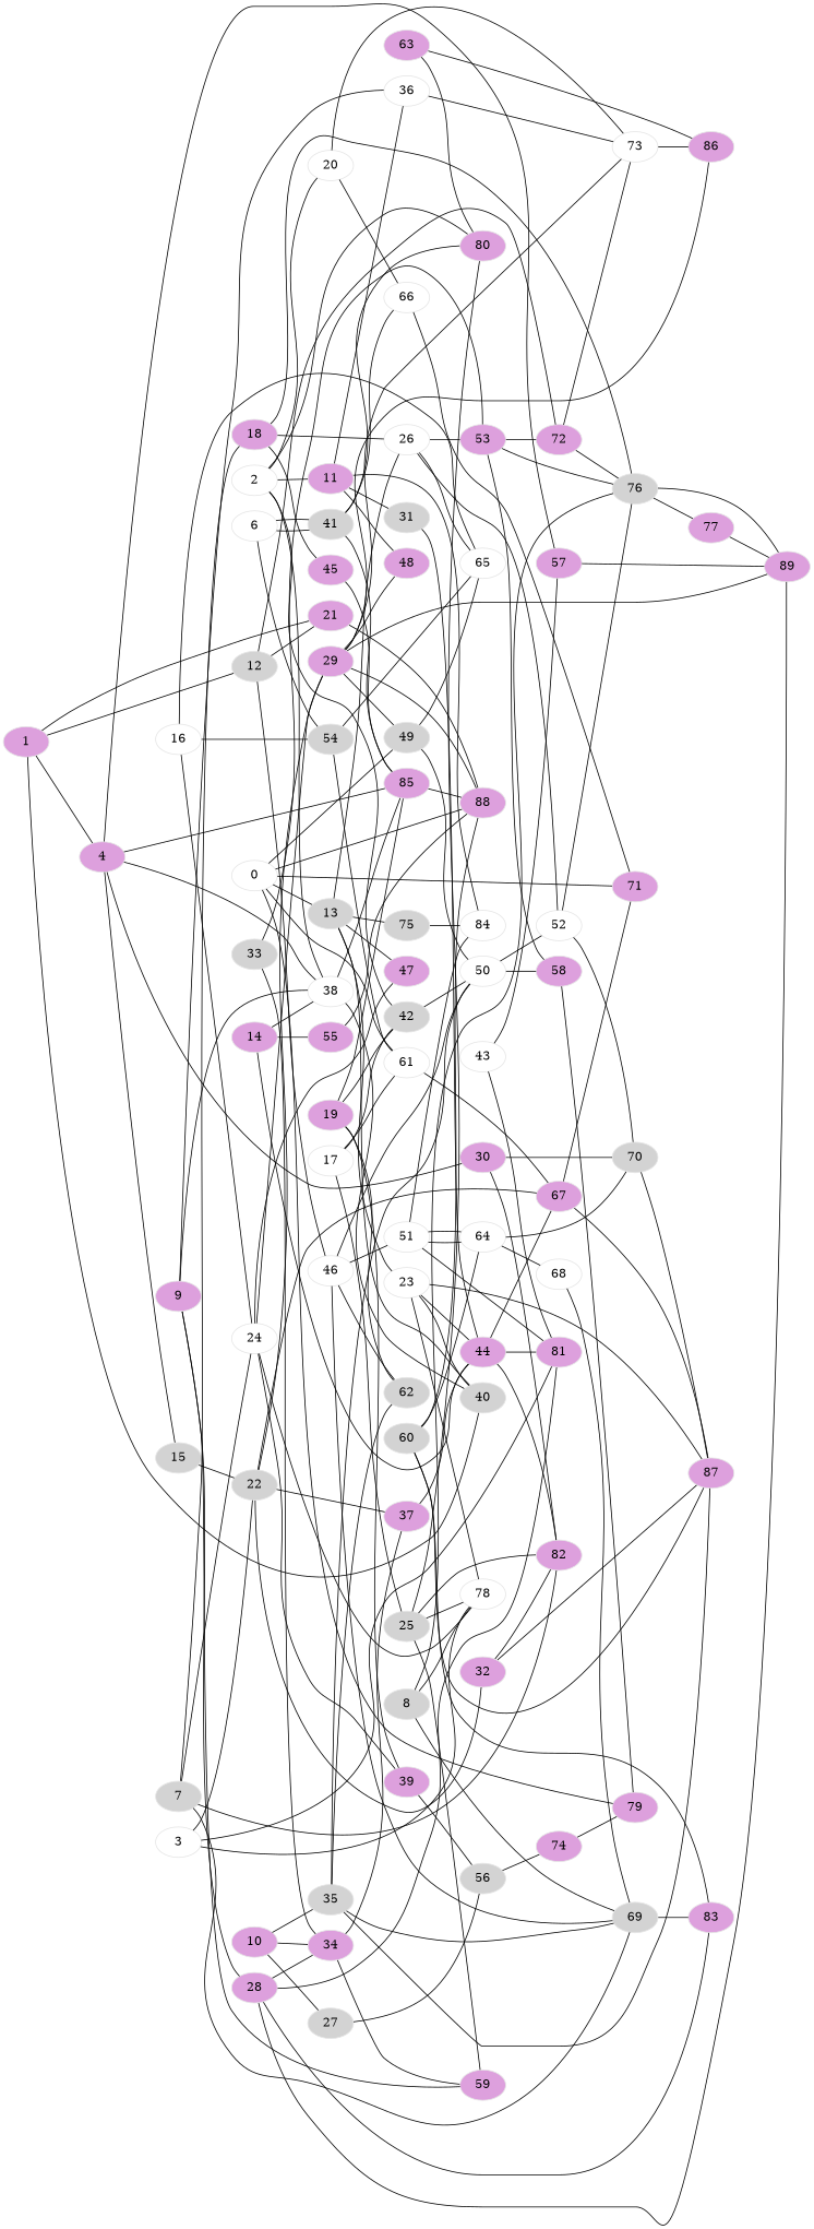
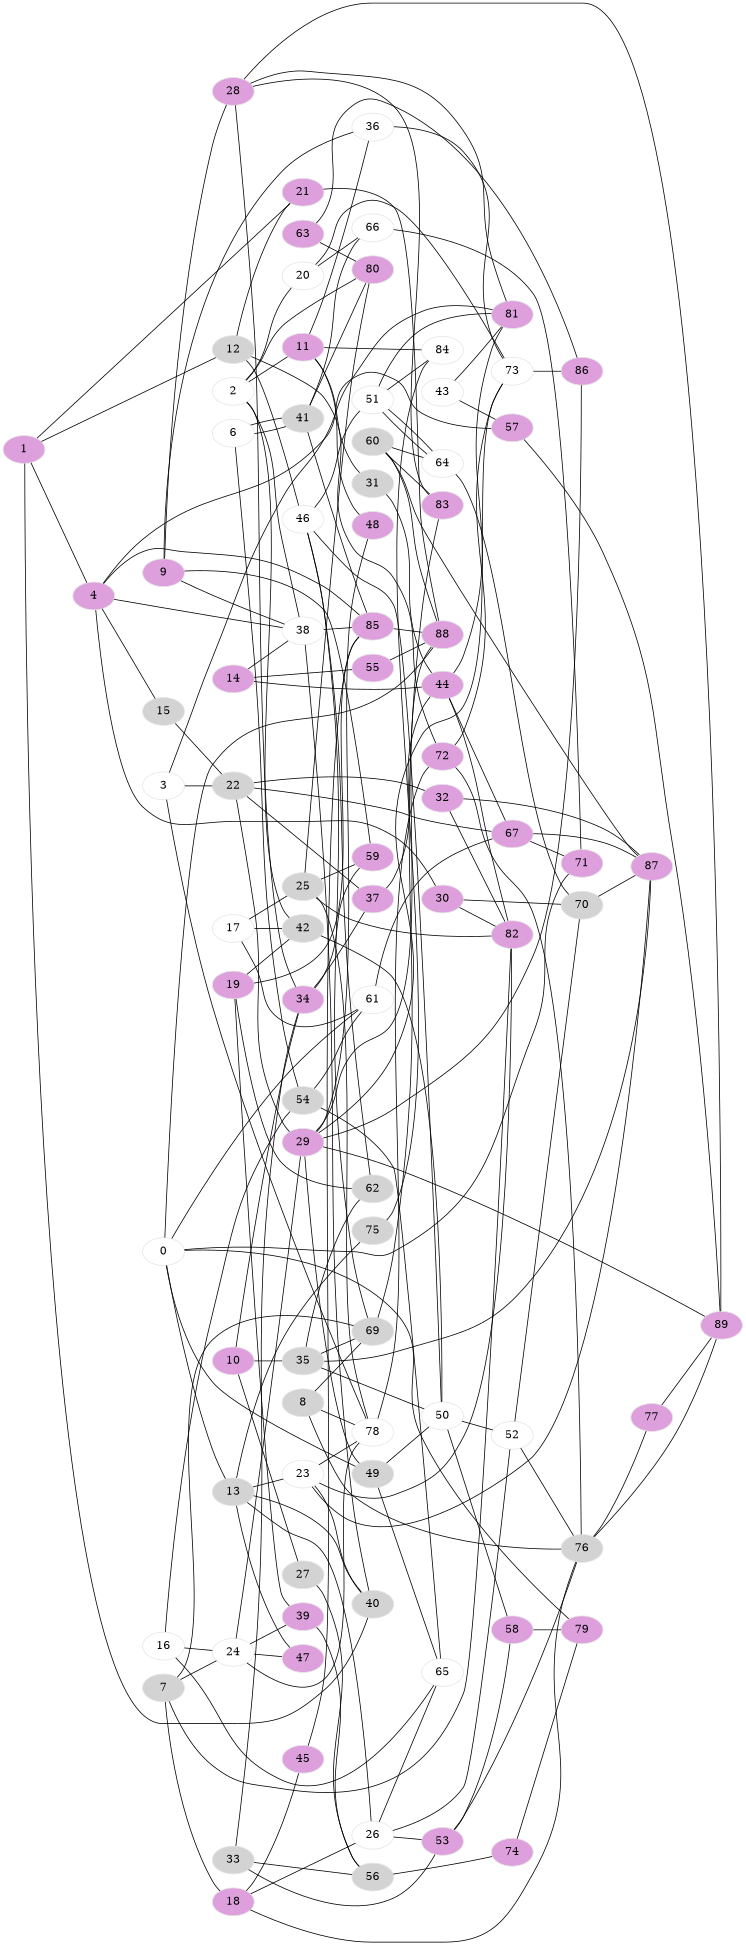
  graph {
    rankdir=LR
    node [color=gray90 fillcolor=plum style=filled]
    1
    4
    12 [fillcolor=lightgrey]
    21
    40 [fillcolor=lightgrey]
    38 [fillcolor=white]
    15 [fillcolor=lightgrey]
    30
    57
    85
    46 [fillcolor=white]
    72
    88
    2 [fillcolor=white]
    11
    20 [fillcolor=white]
    42 [fillcolor=lightgrey]
    80
    36 [fillcolor=white]
    31 [fillcolor=lightgrey]
    48
    84 [fillcolor=white]
    66 [fillcolor=white]
    73 [fillcolor=white]
    50 [fillcolor=white]
    3 [fillcolor=white]
    22 [fillcolor=lightgrey]
    78 [fillcolor=white]
    81
    29
    32
    37
    67
    82
    70 [fillcolor=lightgrey]
    89
    n37 [fillcolor=white label=0]
    13 [fillcolor=lightgrey]
    49 [fillcolor=lightgrey]
    61 [fillcolor=white]
    71
    79
    23 [fillcolor=white]
    26 [fillcolor=white]
    47
    75 [fillcolor=lightgrey]
    65 [fillcolor=white]
    6 [fillcolor=white]
    41 [fillcolor=lightgrey]
    54 [fillcolor=lightgrey]
    17 [fillcolor=white]
    25 [fillcolor=lightgrey]
    7 [fillcolor=lightgrey]
    18
    24 [fillcolor=white]
    69 [fillcolor=lightgrey]
    76 [fillcolor=lightgrey]
    45
    39
    83
    8 [fillcolor=lightgrey]
    77
    9
    28
    59
    34
    27 [fillcolor=lightgrey]
    10
    35 [fillcolor=lightgrey]
    56 [fillcolor=lightgrey]
    62 [fillcolor=lightgrey]
    87
    44
    51 [fillcolor=white]
    52 [fillcolor=white]
    53
    14
    55
    16 [fillcolor=white]
    19
    86
    58
    74
    33 [fillcolor=lightgrey]
    43 [fillcolor=white]
    64 [fillcolor=white]
-   68 [fillcolor=white]
    60 [fillcolor=lightgrey]
    63
    1 -- 4
    1 -- 12
    1 -- 21
    1 -- 40
    4 -- 38
    4 -- 15
    4 -- 30
    4 -- 57
    4 -- 85
    12 -- 21
    12 -- 46
    12 -- 72
    21 -- 88
    38 -- 40
    38 -- 85
    15 -- 22
    30 -- 82
    30 -- 70
    57 -- 89
    85 -- 88
    46 -- 50
    46 -- 69
    46 -- 62
    46 -- 51
    72 -- 73
    72 -- 76
    2 -- 38
    2 -- 11
    2 -- 20
    2 -- 42
    2 -- 80
    11 -- 36
    11 -- 31
    11 -- 48
    11 -- 84
    20 -- 66
    20 -- 73
    42 -- 50
    36 -- 73
    31 -- 44
    66 -- 71
    73 -- 86
    50 -- 52
    50 -- 58
    3 -- 22
    3 -- 78
    3 -- 81
    22 -- 29
    22 -- 32
    22 -- 37
    22 -- 67
    29 -- 88
    29 -- 48
    29 -- 73
    29 -- 89
    29 -- 49
    29 -- 86
    32 -- 82
    32 -- 87
    37 -- 44
    67 -- 71
    67 -- 87
    70 -- 87
    n37 -- 88
    n37 -- 13
    n37 -- 49
    n37 -- 61
    n37 -- 71
    n37 -- 79
    13 -- 40
    13 -- 23
    13 -- 26
    13 -- 47
    13 -- 75
    49 -- 50
    49 -- 65
    61 -- 67
    23 -- 40
    23 -- 78
    23 -- 87
-   23 -- 44
+   23 -- 82
    26 -- 65
    26 -- 52
    26 -- 53
    75 -- 84
    6 -- 41
    6 -- 41
    6 -- 54
    41 -- 85
    41 -- 80
    41 -- 66
    54 -- 61
    54 -- 65
    17 -- 42
    17 -- 61
    17 -- 25
    25 -- 80
    25 -- 78
    25 -- 82
    25 -- 59
    7 -- 82
    7 -- 18
    7 -- 24
    7 -- 69
    18 -- 26
    18 -- 76
    18 -- 45
    24 -- 78
    24 -- 29
    24 -- 47
    24 -- 39
    69 -- 83
    76 -- 89
    76 -- 77
    45 -- 85
    39 -- 56
    8 -- 78
    8 -- 69
    8 -- 76
    77 -- 89
    9 -- 38
    9 -- 36
    9 -- 28
    9 -- 59
    28 -- 81
    28 -- 89
    28 -- 83
    28 -- 34
    34 -- 37
    34 -- 59
    27 -- 56
    10 -- 34
    10 -- 27
    10 -- 35
    35 -- 50
    35 -- 69
    35 -- 62
    35 -- 87
    56 -- 74
    44 -- 81
    44 -- 67
    44 -- 82
    51 -- 84
    51 -- 81
    51 -- 64
    51 -- 64
    52 -- 70
    52 -- 76
-   53 -- 72
+   78 -- 72
    53 -- 76
    53 -- 58
    14 -- 38
    14 -- 44
    14 -- 55
    55 -- 88
    16 -- 65
    16 -- 54
    16 -- 24
    19 -- 85
    19 -- 42
    19 -- 39
    19 -- 62
    58 -- 79
    74 -- 79
    33 -- 34
+   33 -- 56
    33 -- 53
    43 -- 57
    43 -- 81
    64 -- 70
-   64 -- 68
-   68 -- 69
    60 -- 88
    60 -- 83
    60 -- 87
    60 -- 64
    63 -- 80
    63 -- 86
  }
